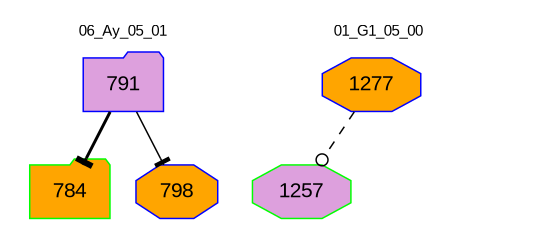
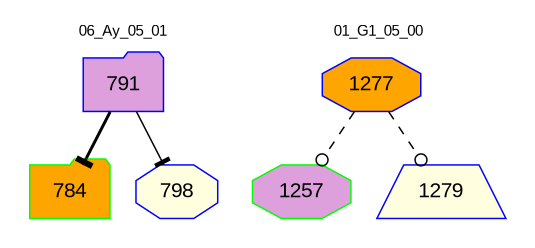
  digraph {
    fontname="Liberation Sans"
    node [color=blue fillcolor=plum fontname="Liberation Sans" shape=octagon style=filled]
    edge [arrowhead=tee color=black fontname="Liberation Sans" style=dashed]
    n1 [label=791 shape=folder]
    n2 [color=green fillcolor=orange label=784 shape=folder]
-   n3 [fillcolor=orange label=798]
+   n3 [fillcolor=lightyellow label=798]
    n4 [fillcolor=orange label=1277]
    n5 [color=green label=1257]
+   n6 [fillcolor=lightyellow label=1279 shape=trapezium]
    subgraph cluster_1 {
      color=white
      fontsize=10
      label="06_Ay_05_01"
      n1
      n2
      n3
    }
    subgraph cluster_2 {
      color=white
      fontsize=10
      label="01_G1_05_00"
      n4
      n5
+     n6
    }
    n1 -> n2 [style=bold]
    n1 -> n3 [style=solid]
    n4 -> n5 [arrowhead=odot]
+   n4 -> n6 [arrowhead=odot]
  }
